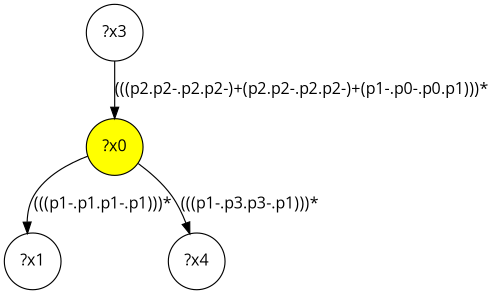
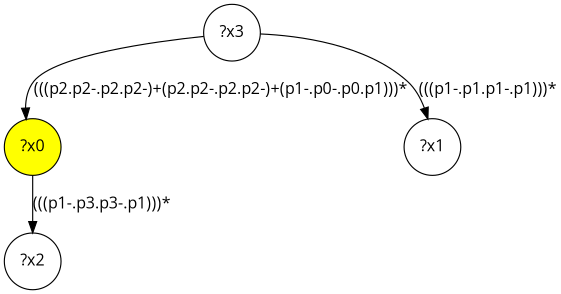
  digraph {
    fontname="Open Sans"
    node [fontname="Open Sans" shape=circle]
    edge [fontname="Open Sans"]
    n1 [fillcolor=yellow label="?x0" style="filled,"]
    n2 [label="?x1"]
-   n3 [label="?x4"]
+   n3 [label="?x2"]
    n4 [label="?x3"]
-   n1 -> n2 [label="(((p1-.p1.p1-.p1)))*"]
+   n4 -> n2 [label="(((p1-.p1.p1-.p1)))*"]
    n1 -> n3 [label="(((p1-.p3.p3-.p1)))*"]
    n4 -> n1 [label="(((p2.p2-.p2.p2-)+(p2.p2-.p2.p2-)+(p1-.p0-.p0.p1)))*"]
  }
